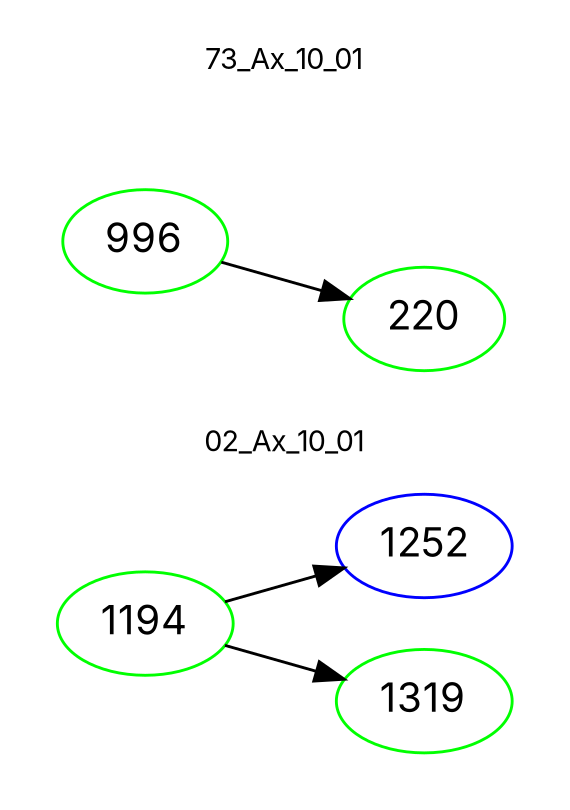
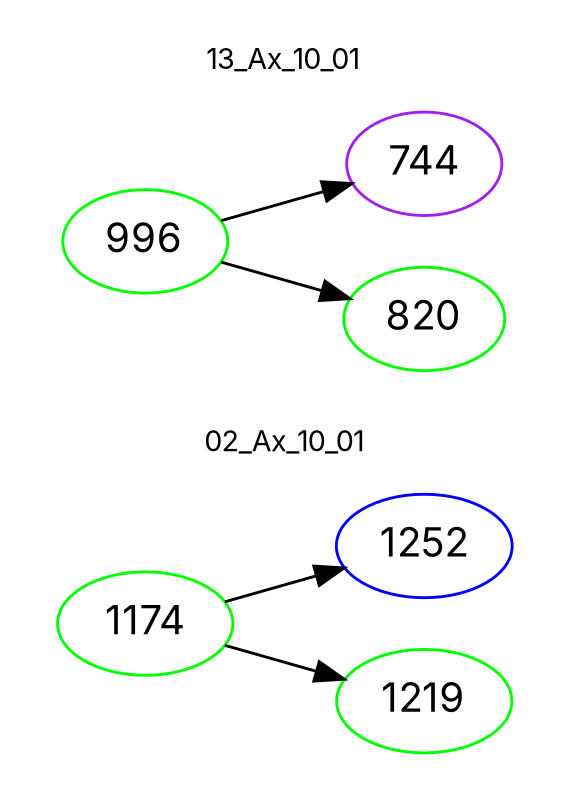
  digraph {
    fontname=Inter
    rankdir=LR
    node [color=green fontname=Inter]
    edge [color=black fontname=Inter]
-   n1 [label=1194]
-   n2 [label=1319]
+   n1 [label=1174]
+   n2 [label=1219]
    n3 [color=blue label=1252]
    n4 [label=996]
-   n5 [label=220]
+   n5 [label=820]
+   n6 [color=purple label=744]
    subgraph cluster_1 {
      color=white
      fontsize=10
      label="02_Ax_10_01"
      n1
      n2
      n3
    }
    subgraph cluster_2 {
      color=white
      fontsize=10
-     label="73_Ax_10_01"
+     label="13_Ax_10_01"
      n4
      n5
+     n6
    }
    n1 -> n2
    n1 -> n3
    n4 -> n5
+   n4 -> n6
  }
